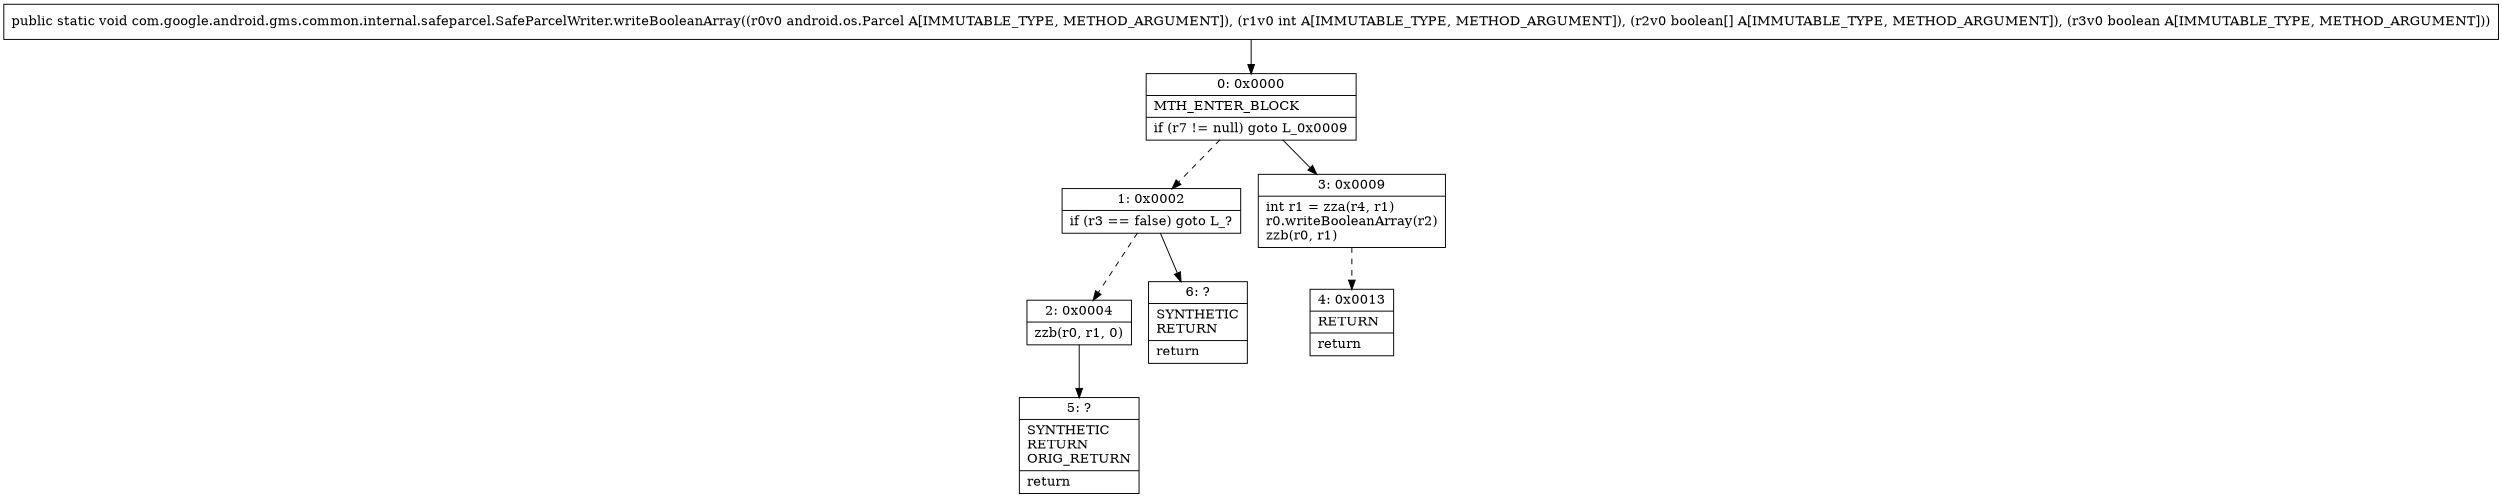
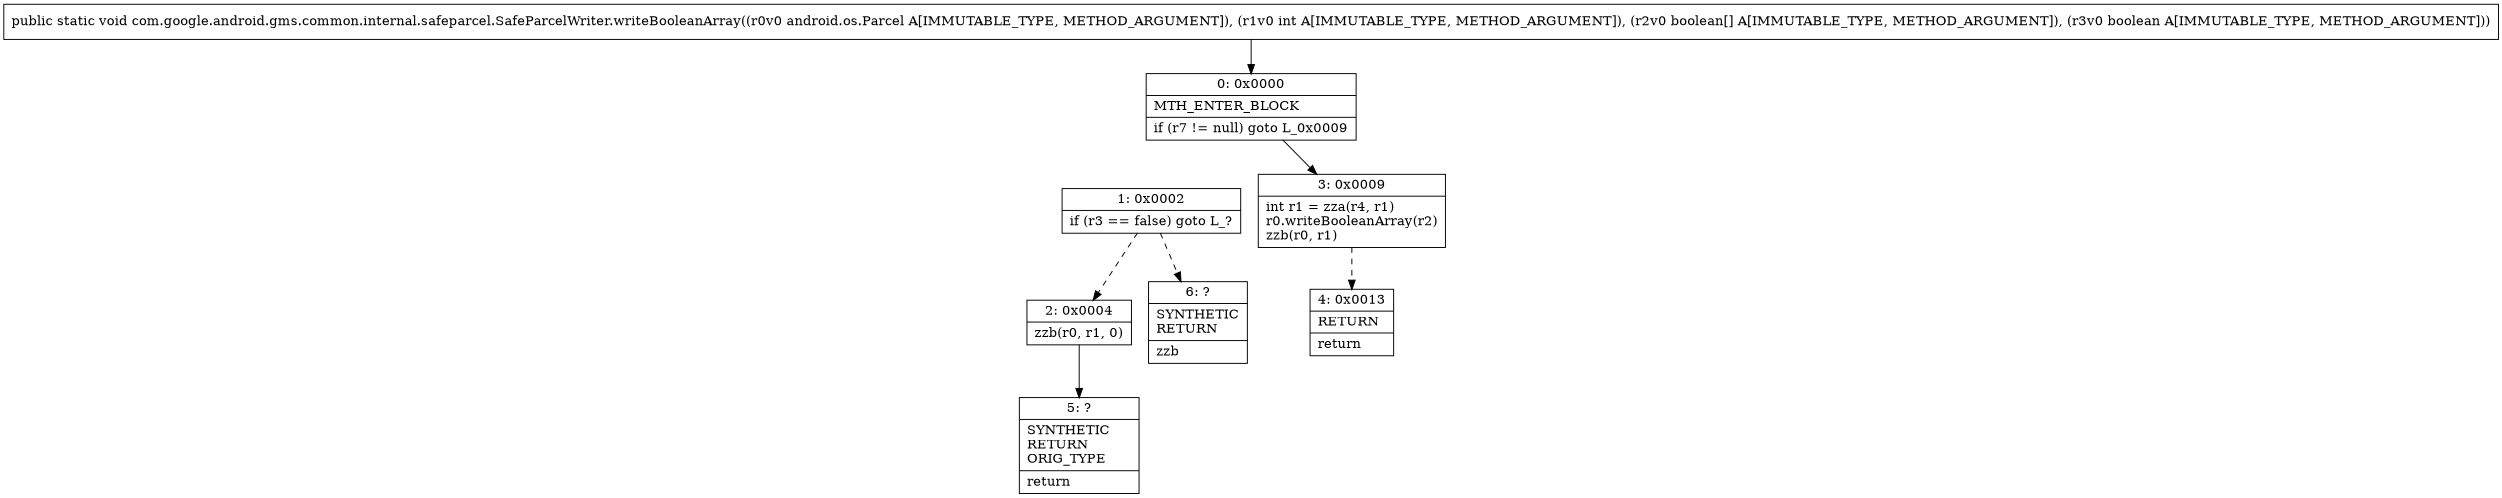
  digraph {
    node [shape=record]
    n1 [label="{0\:\ 0x0000|MTH_ENTER_BLOCK\l|if (r7 != null) goto L_0x0009\l}"]
    n2 [label="{1\:\ 0x0002|if (r3 == false) goto L_?\l}"]
    n3 [label="{3\:\ 0x0009|int r1 = zza(r4, r1)\lr0.writeBooleanArray(r2)\lzzb(r0, r1)\l}"]
    n4 [label="{2\:\ 0x0004|zzb(r0, r1, 0)\l}"]
-   n5 [label="{6\:\ ?|SYNTHETIC\lRETURN\l|return\l}"]
+   n5 [label="{6\:\ ?|SYNTHETIC\lRETURN\l|zzb\l}"]
    n6 [label="{4\:\ 0x0013|RETURN\l|return\l}"]
-   n7 [label="{5\:\ ?|SYNTHETIC\lRETURN\lORIG_RETURN\l|return\l}"]
+   n7 [label="{5\:\ ?|SYNTHETIC\lRETURN\lORIG_TYPE\l|return\l}"]
    n8 [label="{public static void com.google.android.gms.common.internal.safeparcel.SafeParcelWriter.writeBooleanArray((r0v0 android.os.Parcel A[IMMUTABLE_TYPE, METHOD_ARGUMENT]), (r1v0 int A[IMMUTABLE_TYPE, METHOD_ARGUMENT]), (r2v0 boolean[] A[IMMUTABLE_TYPE, METHOD_ARGUMENT]), (r3v0 boolean A[IMMUTABLE_TYPE, METHOD_ARGUMENT])) }"]
-   n1 -> n2 [style=dashed]
    n1 -> n3
    n2 -> n4 [style=dashed]
-   n2 -> n5
+   n2 -> n5 [style=dashed]
    n3 -> n6 [style=dashed]
    n4 -> n7
    n8 -> n1
  }
